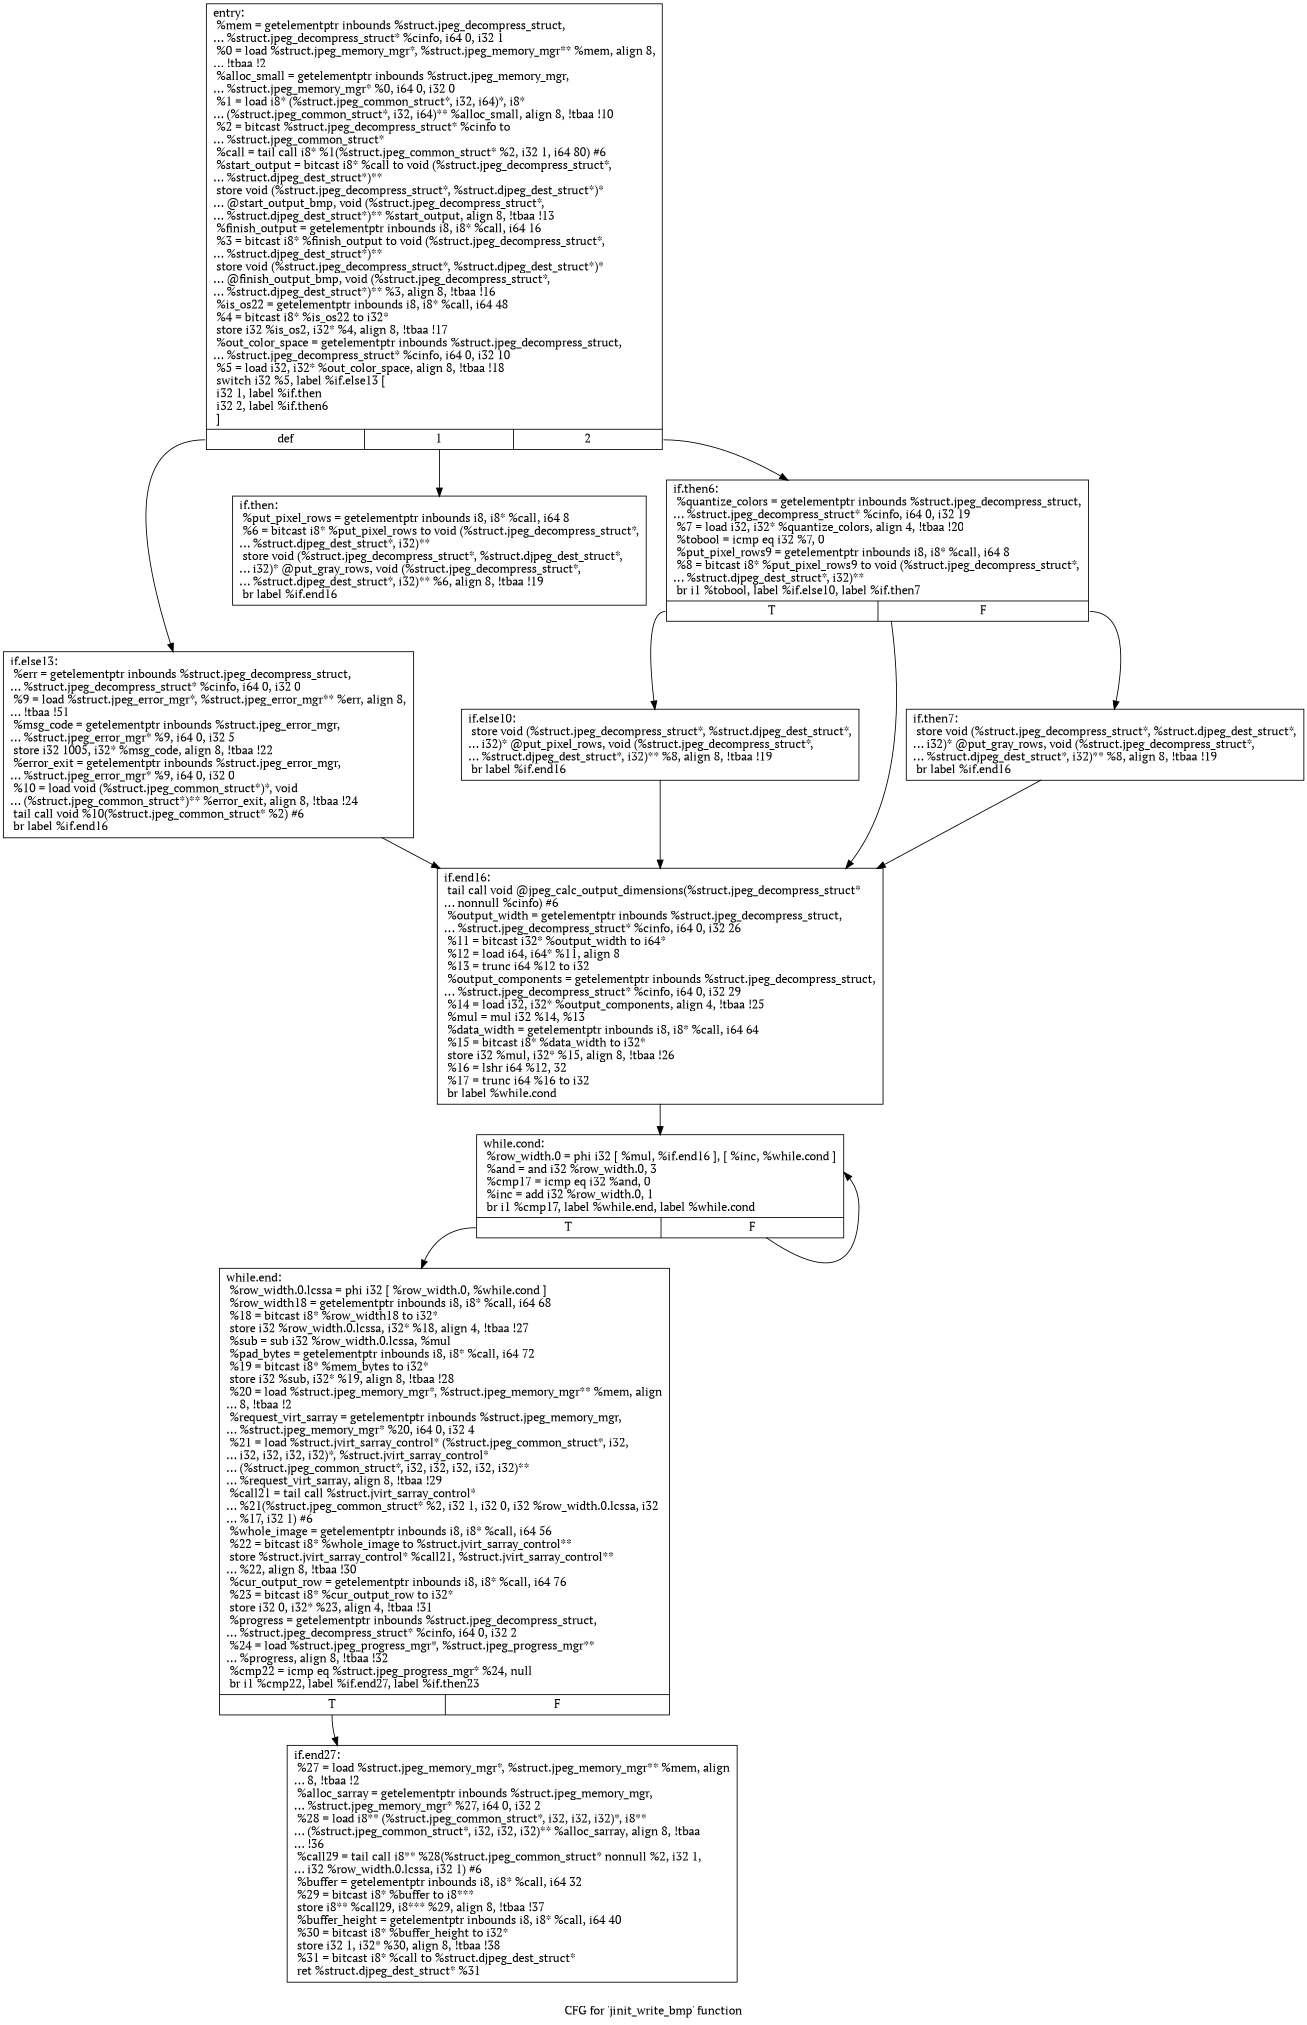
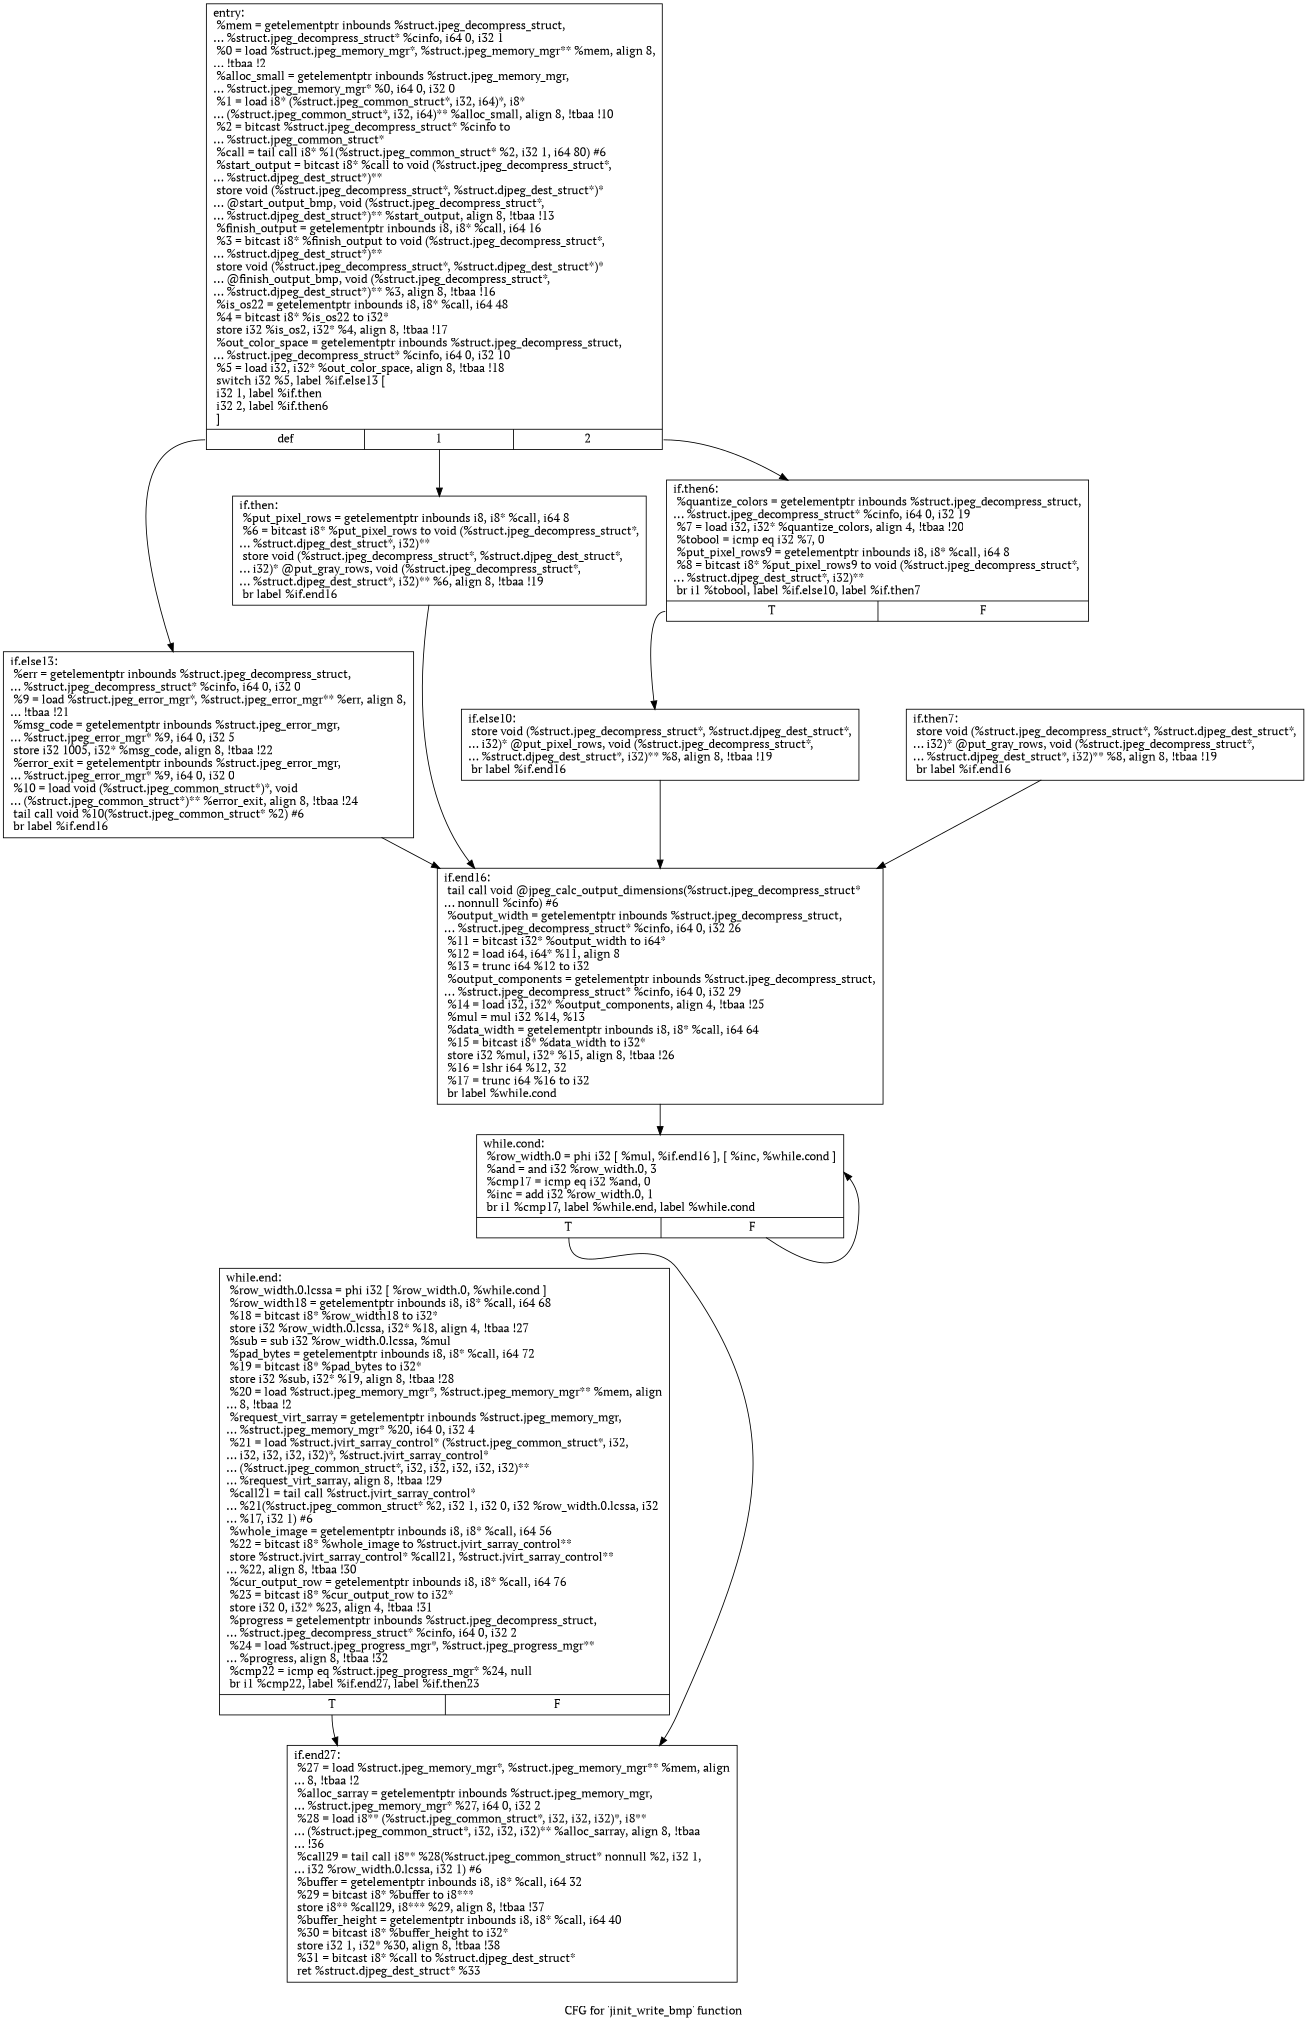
  digraph {
    fontname="PT Serif"
    label="CFG for 'jinit_write_bmp' function"
    node [fontname="PT Serif" shape=record]
    edge [fontname="PT Serif"]
    n1 [label="{entry:\l  %mem = getelementptr inbounds %struct.jpeg_decompress_struct,\l... %struct.jpeg_decompress_struct* %cinfo, i64 0, i32 1\l  %0 = load %struct.jpeg_memory_mgr*, %struct.jpeg_memory_mgr** %mem, align 8,\l... !tbaa !2\l  %alloc_small = getelementptr inbounds %struct.jpeg_memory_mgr,\l... %struct.jpeg_memory_mgr* %0, i64 0, i32 0\l  %1 = load i8* (%struct.jpeg_common_struct*, i32, i64)*, i8*\l... (%struct.jpeg_common_struct*, i32, i64)** %alloc_small, align 8, !tbaa !10\l  %2 = bitcast %struct.jpeg_decompress_struct* %cinfo to\l... %struct.jpeg_common_struct*\l  %call = tail call i8* %1(%struct.jpeg_common_struct* %2, i32 1, i64 80) #6\l  %start_output = bitcast i8* %call to void (%struct.jpeg_decompress_struct*,\l... %struct.djpeg_dest_struct*)**\l  store void (%struct.jpeg_decompress_struct*, %struct.djpeg_dest_struct*)*\l... @start_output_bmp, void (%struct.jpeg_decompress_struct*,\l... %struct.djpeg_dest_struct*)** %start_output, align 8, !tbaa !13\l  %finish_output = getelementptr inbounds i8, i8* %call, i64 16\l  %3 = bitcast i8* %finish_output to void (%struct.jpeg_decompress_struct*,\l... %struct.djpeg_dest_struct*)**\l  store void (%struct.jpeg_decompress_struct*, %struct.djpeg_dest_struct*)*\l... @finish_output_bmp, void (%struct.jpeg_decompress_struct*,\l... %struct.djpeg_dest_struct*)** %3, align 8, !tbaa !16\l  %is_os22 = getelementptr inbounds i8, i8* %call, i64 48\l  %4 = bitcast i8* %is_os22 to i32*\l  store i32 %is_os2, i32* %4, align 8, !tbaa !17\l  %out_color_space = getelementptr inbounds %struct.jpeg_decompress_struct,\l... %struct.jpeg_decompress_struct* %cinfo, i64 0, i32 10\l  %5 = load i32, i32* %out_color_space, align 8, !tbaa !18\l  switch i32 %5, label %if.else13 [\l    i32 1, label %if.then\l    i32 2, label %if.then6\l  ]\l|{<s0>def|<s1>1|<s2>2}}"]
-   n2 [label="{if.else13:                                        \l  %err = getelementptr inbounds %struct.jpeg_decompress_struct,\l... %struct.jpeg_decompress_struct* %cinfo, i64 0, i32 0\l  %9 = load %struct.jpeg_error_mgr*, %struct.jpeg_error_mgr** %err, align 8,\l... !tbaa !51\l  %msg_code = getelementptr inbounds %struct.jpeg_error_mgr,\l... %struct.jpeg_error_mgr* %9, i64 0, i32 5\l  store i32 1005, i32* %msg_code, align 8, !tbaa !22\l  %error_exit = getelementptr inbounds %struct.jpeg_error_mgr,\l... %struct.jpeg_error_mgr* %9, i64 0, i32 0\l  %10 = load void (%struct.jpeg_common_struct*)*, void\l... (%struct.jpeg_common_struct*)** %error_exit, align 8, !tbaa !24\l  tail call void %10(%struct.jpeg_common_struct* %2) #6\l  br label %if.end16\l}"]
+   n2 [label="{if.else13:                                        \l  %err = getelementptr inbounds %struct.jpeg_decompress_struct,\l... %struct.jpeg_decompress_struct* %cinfo, i64 0, i32 0\l  %9 = load %struct.jpeg_error_mgr*, %struct.jpeg_error_mgr** %err, align 8,\l... !tbaa !21\l  %msg_code = getelementptr inbounds %struct.jpeg_error_mgr,\l... %struct.jpeg_error_mgr* %9, i64 0, i32 5\l  store i32 1005, i32* %msg_code, align 8, !tbaa !22\l  %error_exit = getelementptr inbounds %struct.jpeg_error_mgr,\l... %struct.jpeg_error_mgr* %9, i64 0, i32 0\l  %10 = load void (%struct.jpeg_common_struct*)*, void\l... (%struct.jpeg_common_struct*)** %error_exit, align 8, !tbaa !24\l  tail call void %10(%struct.jpeg_common_struct* %2) #6\l  br label %if.end16\l}"]
    n3 [label="{if.then:                                          \l  %put_pixel_rows = getelementptr inbounds i8, i8* %call, i64 8\l  %6 = bitcast i8* %put_pixel_rows to void (%struct.jpeg_decompress_struct*,\l... %struct.djpeg_dest_struct*, i32)**\l  store void (%struct.jpeg_decompress_struct*, %struct.djpeg_dest_struct*,\l... i32)* @put_gray_rows, void (%struct.jpeg_decompress_struct*,\l... %struct.djpeg_dest_struct*, i32)** %6, align 8, !tbaa !19\l  br label %if.end16\l}"]
    n4 [label="{if.then6:                                         \l  %quantize_colors = getelementptr inbounds %struct.jpeg_decompress_struct,\l... %struct.jpeg_decompress_struct* %cinfo, i64 0, i32 19\l  %7 = load i32, i32* %quantize_colors, align 4, !tbaa !20\l  %tobool = icmp eq i32 %7, 0\l  %put_pixel_rows9 = getelementptr inbounds i8, i8* %call, i64 8\l  %8 = bitcast i8* %put_pixel_rows9 to void (%struct.jpeg_decompress_struct*,\l... %struct.djpeg_dest_struct*, i32)**\l  br i1 %tobool, label %if.else10, label %if.then7\l|{<s0>T|<s1>F}}"]
    n5 [label="{if.end16:                                         \l  tail call void @jpeg_calc_output_dimensions(%struct.jpeg_decompress_struct*\l... nonnull %cinfo) #6\l  %output_width = getelementptr inbounds %struct.jpeg_decompress_struct,\l... %struct.jpeg_decompress_struct* %cinfo, i64 0, i32 26\l  %11 = bitcast i32* %output_width to i64*\l  %12 = load i64, i64* %11, align 8\l  %13 = trunc i64 %12 to i32\l  %output_components = getelementptr inbounds %struct.jpeg_decompress_struct,\l... %struct.jpeg_decompress_struct* %cinfo, i64 0, i32 29\l  %14 = load i32, i32* %output_components, align 4, !tbaa !25\l  %mul = mul i32 %14, %13\l  %data_width = getelementptr inbounds i8, i8* %call, i64 64\l  %15 = bitcast i8* %data_width to i32*\l  store i32 %mul, i32* %15, align 8, !tbaa !26\l  %16 = lshr i64 %12, 32\l  %17 = trunc i64 %16 to i32\l  br label %while.cond\l}"]
    n6 [label="{if.else10:                                        \l  store void (%struct.jpeg_decompress_struct*, %struct.djpeg_dest_struct*,\l... i32)* @put_pixel_rows, void (%struct.jpeg_decompress_struct*,\l... %struct.djpeg_dest_struct*, i32)** %8, align 8, !tbaa !19\l  br label %if.end16\l}"]
    n7 [label="{if.then7:                                         \l  store void (%struct.jpeg_decompress_struct*, %struct.djpeg_dest_struct*,\l... i32)* @put_gray_rows, void (%struct.jpeg_decompress_struct*,\l... %struct.djpeg_dest_struct*, i32)** %8, align 8, !tbaa !19\l  br label %if.end16\l}"]
    n8 [label="{while.cond:                                       \l  %row_width.0 = phi i32 [ %mul, %if.end16 ], [ %inc, %while.cond ]\l  %and = and i32 %row_width.0, 3\l  %cmp17 = icmp eq i32 %and, 0\l  %inc = add i32 %row_width.0, 1\l  br i1 %cmp17, label %while.end, label %while.cond\l|{<s0>T|<s1>F}}"]
-   n9 [label="{while.end:                                        \l  %row_width.0.lcssa = phi i32 [ %row_width.0, %while.cond ]\l  %row_width18 = getelementptr inbounds i8, i8* %call, i64 68\l  %18 = bitcast i8* %row_width18 to i32*\l  store i32 %row_width.0.lcssa, i32* %18, align 4, !tbaa !27\l  %sub = sub i32 %row_width.0.lcssa, %mul\l  %pad_bytes = getelementptr inbounds i8, i8* %call, i64 72\l  %19 = bitcast i8* %mem_bytes to i32*\l  store i32 %sub, i32* %19, align 8, !tbaa !28\l  %20 = load %struct.jpeg_memory_mgr*, %struct.jpeg_memory_mgr** %mem, align\l... 8, !tbaa !2\l  %request_virt_sarray = getelementptr inbounds %struct.jpeg_memory_mgr,\l... %struct.jpeg_memory_mgr* %20, i64 0, i32 4\l  %21 = load %struct.jvirt_sarray_control* (%struct.jpeg_common_struct*, i32,\l... i32, i32, i32, i32)*, %struct.jvirt_sarray_control*\l... (%struct.jpeg_common_struct*, i32, i32, i32, i32, i32)**\l... %request_virt_sarray, align 8, !tbaa !29\l  %call21 = tail call %struct.jvirt_sarray_control*\l... %21(%struct.jpeg_common_struct* %2, i32 1, i32 0, i32 %row_width.0.lcssa, i32\l... %17, i32 1) #6\l  %whole_image = getelementptr inbounds i8, i8* %call, i64 56\l  %22 = bitcast i8* %whole_image to %struct.jvirt_sarray_control**\l  store %struct.jvirt_sarray_control* %call21, %struct.jvirt_sarray_control**\l... %22, align 8, !tbaa !30\l  %cur_output_row = getelementptr inbounds i8, i8* %call, i64 76\l  %23 = bitcast i8* %cur_output_row to i32*\l  store i32 0, i32* %23, align 4, !tbaa !31\l  %progress = getelementptr inbounds %struct.jpeg_decompress_struct,\l... %struct.jpeg_decompress_struct* %cinfo, i64 0, i32 2\l  %24 = load %struct.jpeg_progress_mgr*, %struct.jpeg_progress_mgr**\l... %progress, align 8, !tbaa !32\l  %cmp22 = icmp eq %struct.jpeg_progress_mgr* %24, null\l  br i1 %cmp22, label %if.end27, label %if.then23\l|{<s0>T|<s1>F}}"]
-   n10 [label="{if.end27:                                         \l  %27 = load %struct.jpeg_memory_mgr*, %struct.jpeg_memory_mgr** %mem, align\l... 8, !tbaa !2\l  %alloc_sarray = getelementptr inbounds %struct.jpeg_memory_mgr,\l... %struct.jpeg_memory_mgr* %27, i64 0, i32 2\l  %28 = load i8** (%struct.jpeg_common_struct*, i32, i32, i32)*, i8**\l... (%struct.jpeg_common_struct*, i32, i32, i32)** %alloc_sarray, align 8, !tbaa\l... !36\l  %call29 = tail call i8** %28(%struct.jpeg_common_struct* nonnull %2, i32 1,\l... i32 %row_width.0.lcssa, i32 1) #6\l  %buffer = getelementptr inbounds i8, i8* %call, i64 32\l  %29 = bitcast i8* %buffer to i8***\l  store i8** %call29, i8*** %29, align 8, !tbaa !37\l  %buffer_height = getelementptr inbounds i8, i8* %call, i64 40\l  %30 = bitcast i8* %buffer_height to i32*\l  store i32 1, i32* %30, align 8, !tbaa !38\l  %31 = bitcast i8* %call to %struct.djpeg_dest_struct*\l  ret %struct.djpeg_dest_struct* %31\l}"]
+   n9 [label="{while.end:                                        \l  %row_width.0.lcssa = phi i32 [ %row_width.0, %while.cond ]\l  %row_width18 = getelementptr inbounds i8, i8* %call, i64 68\l  %18 = bitcast i8* %row_width18 to i32*\l  store i32 %row_width.0.lcssa, i32* %18, align 4, !tbaa !27\l  %sub = sub i32 %row_width.0.lcssa, %mul\l  %pad_bytes = getelementptr inbounds i8, i8* %call, i64 72\l  %19 = bitcast i8* %pad_bytes to i32*\l  store i32 %sub, i32* %19, align 8, !tbaa !28\l  %20 = load %struct.jpeg_memory_mgr*, %struct.jpeg_memory_mgr** %mem, align\l... 8, !tbaa !2\l  %request_virt_sarray = getelementptr inbounds %struct.jpeg_memory_mgr,\l... %struct.jpeg_memory_mgr* %20, i64 0, i32 4\l  %21 = load %struct.jvirt_sarray_control* (%struct.jpeg_common_struct*, i32,\l... i32, i32, i32, i32)*, %struct.jvirt_sarray_control*\l... (%struct.jpeg_common_struct*, i32, i32, i32, i32, i32)**\l... %request_virt_sarray, align 8, !tbaa !29\l  %call21 = tail call %struct.jvirt_sarray_control*\l... %21(%struct.jpeg_common_struct* %2, i32 1, i32 0, i32 %row_width.0.lcssa, i32\l... %17, i32 1) #6\l  %whole_image = getelementptr inbounds i8, i8* %call, i64 56\l  %22 = bitcast i8* %whole_image to %struct.jvirt_sarray_control**\l  store %struct.jvirt_sarray_control* %call21, %struct.jvirt_sarray_control**\l... %22, align 8, !tbaa !30\l  %cur_output_row = getelementptr inbounds i8, i8* %call, i64 76\l  %23 = bitcast i8* %cur_output_row to i32*\l  store i32 0, i32* %23, align 4, !tbaa !31\l  %progress = getelementptr inbounds %struct.jpeg_decompress_struct,\l... %struct.jpeg_decompress_struct* %cinfo, i64 0, i32 2\l  %24 = load %struct.jpeg_progress_mgr*, %struct.jpeg_progress_mgr**\l... %progress, align 8, !tbaa !32\l  %cmp22 = icmp eq %struct.jpeg_progress_mgr* %24, null\l  br i1 %cmp22, label %if.end27, label %if.then23\l|{<s0>T|<s1>F}}"]
+   n10 [label="{if.end27:                                         \l  %27 = load %struct.jpeg_memory_mgr*, %struct.jpeg_memory_mgr** %mem, align\l... 8, !tbaa !2\l  %alloc_sarray = getelementptr inbounds %struct.jpeg_memory_mgr,\l... %struct.jpeg_memory_mgr* %27, i64 0, i32 2\l  %28 = load i8** (%struct.jpeg_common_struct*, i32, i32, i32)*, i8**\l... (%struct.jpeg_common_struct*, i32, i32, i32)** %alloc_sarray, align 8, !tbaa\l... !36\l  %call29 = tail call i8** %28(%struct.jpeg_common_struct* nonnull %2, i32 1,\l... i32 %row_width.0.lcssa, i32 1) #6\l  %buffer = getelementptr inbounds i8, i8* %call, i64 32\l  %29 = bitcast i8* %buffer to i8***\l  store i8** %call29, i8*** %29, align 8, !tbaa !37\l  %buffer_height = getelementptr inbounds i8, i8* %call, i64 40\l  %30 = bitcast i8* %buffer_height to i32*\l  store i32 1, i32* %30, align 8, !tbaa !38\l  %31 = bitcast i8* %call to %struct.djpeg_dest_struct*\l  ret %struct.djpeg_dest_struct* %33\l}"]
    n1 -> n2 [tailport=s0]
    n1 -> n3 [tailport=s1]
    n1 -> n4 [tailport=s2]
    n2 -> n5
-   n4 -> n5
+   n3 -> n5
    n4 -> n6 [tailport=s0]
-   n4 -> n7 [tailport=s1]
    n5 -> n8
    n6 -> n5
    n7 -> n5
    n8 -> n8 [tailport=s1]
-   n8 -> n9 [tailport=s0]
+   n8 -> n10 [tailport=s0]
    n9 -> n10 [tailport=s0]
  }
